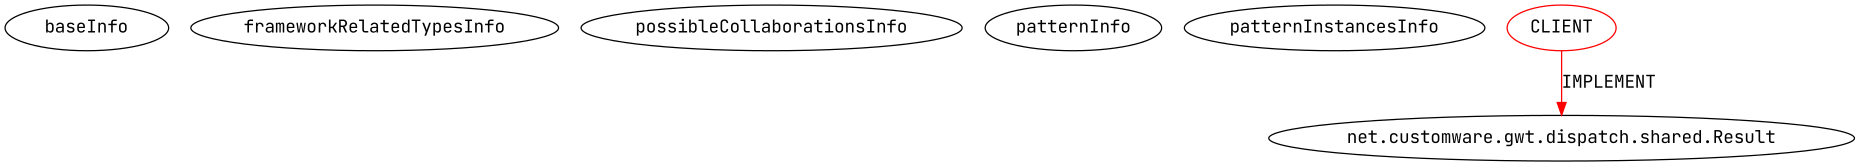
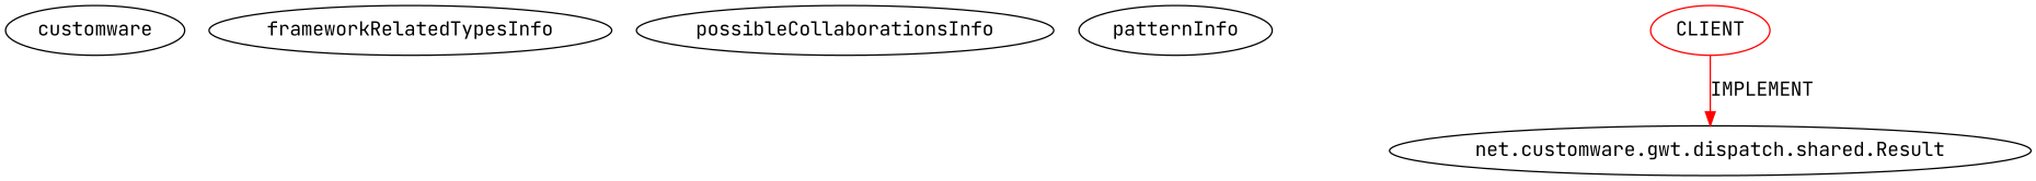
  digraph {
    fontname="JetBrains Mono"
    node [fontname="JetBrains Mono"]
-   baseInfo [category=pattern graphId=1659 isAnonymous=false possibleRelation=false]
+   baseInfo [category=pattern graphId=1659 isAnonymous=false possibleRelation=false label=customware]
    frameworkRelatedTypesInfo [0="net.customware.gwt.dispatch.shared.Result"]
    possibleCollaborationsInfo
    patternInfo [frequency=3.0 patternRootClient=0]
-   patternInstancesInfo [0="rombert-gwt-dispatch-sample~/rombert-gwt-dispatch-sample/gwt-dispatch-sample-master/dispatch-sample-spring/src/main/java/ro/lmn/gwt/dispatch/spring/shared/IncrementCounterResult.java~IncrementCounterResult~4437" 1="rombert-gwt-dispatch-sample~/rombert-gwt-dispatch-sample/gwt-dispatch-sample-master/dispatch-sample-manual/src/main/java/ro/lmn/gwt/dispatch/shared/IncrementCounterResult.java~IncrementCounterResult~4432" 2="rombert-gwt-dispatch-sample~/rombert-gwt-dispatch-sample/gwt-dispatch-sample-master/dispatch-sample-guice/src/main/java/ro/lmn/gwt/dispatch/guice/shared/IncrementCounterResult.java~IncrementCounterResult~4428"]
    n6 [isFrameworkType=false label="net.customware.gwt.dispatch.shared.Result" vertexType=FRAMEWORK_INTERFACE_TYPE]
    n7 [color=red isFrameworkType=false label=CLIENT vertexType=ROOT_CLIENT_CLASS_DECLARATION]
    n7 -> n6 [color=red label=IMPLEMENT fontname="JetBrains Mono"]
  }
